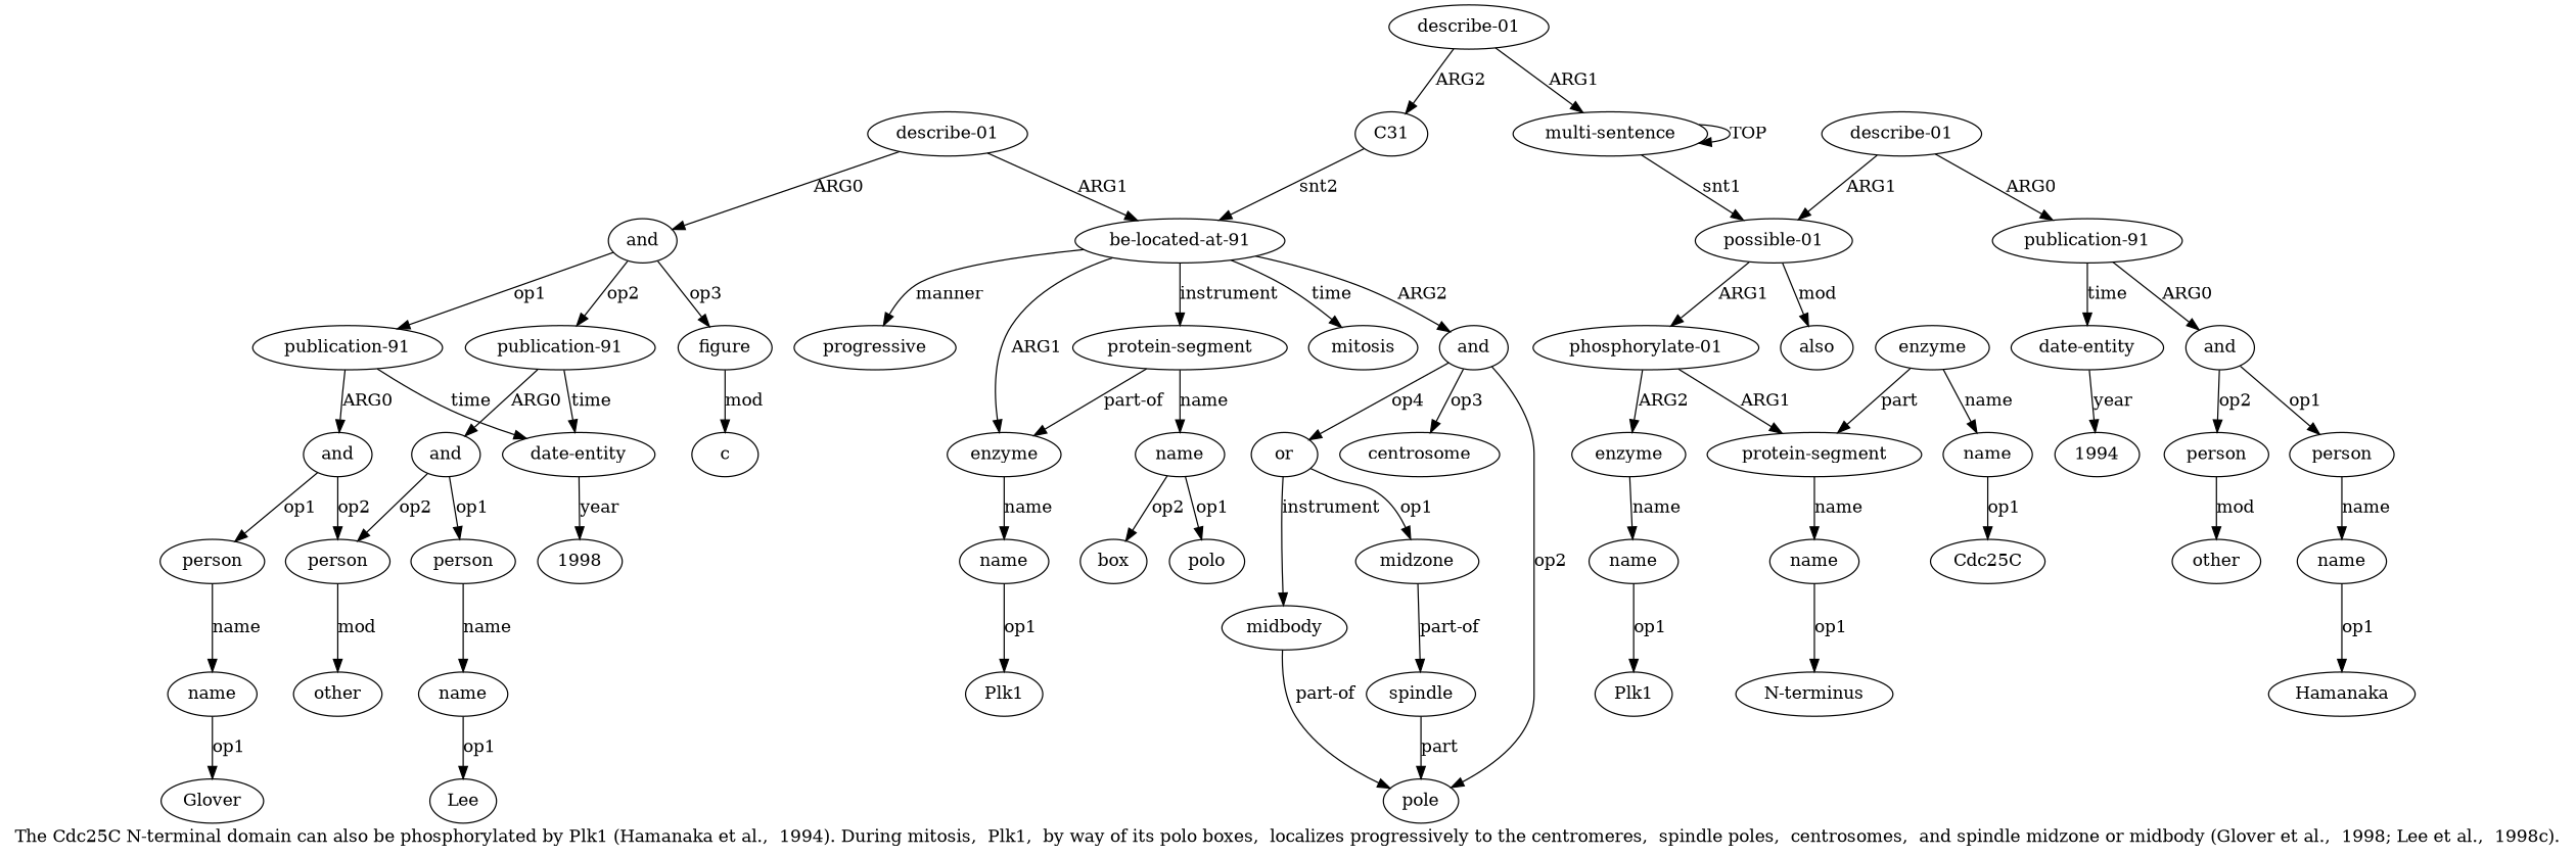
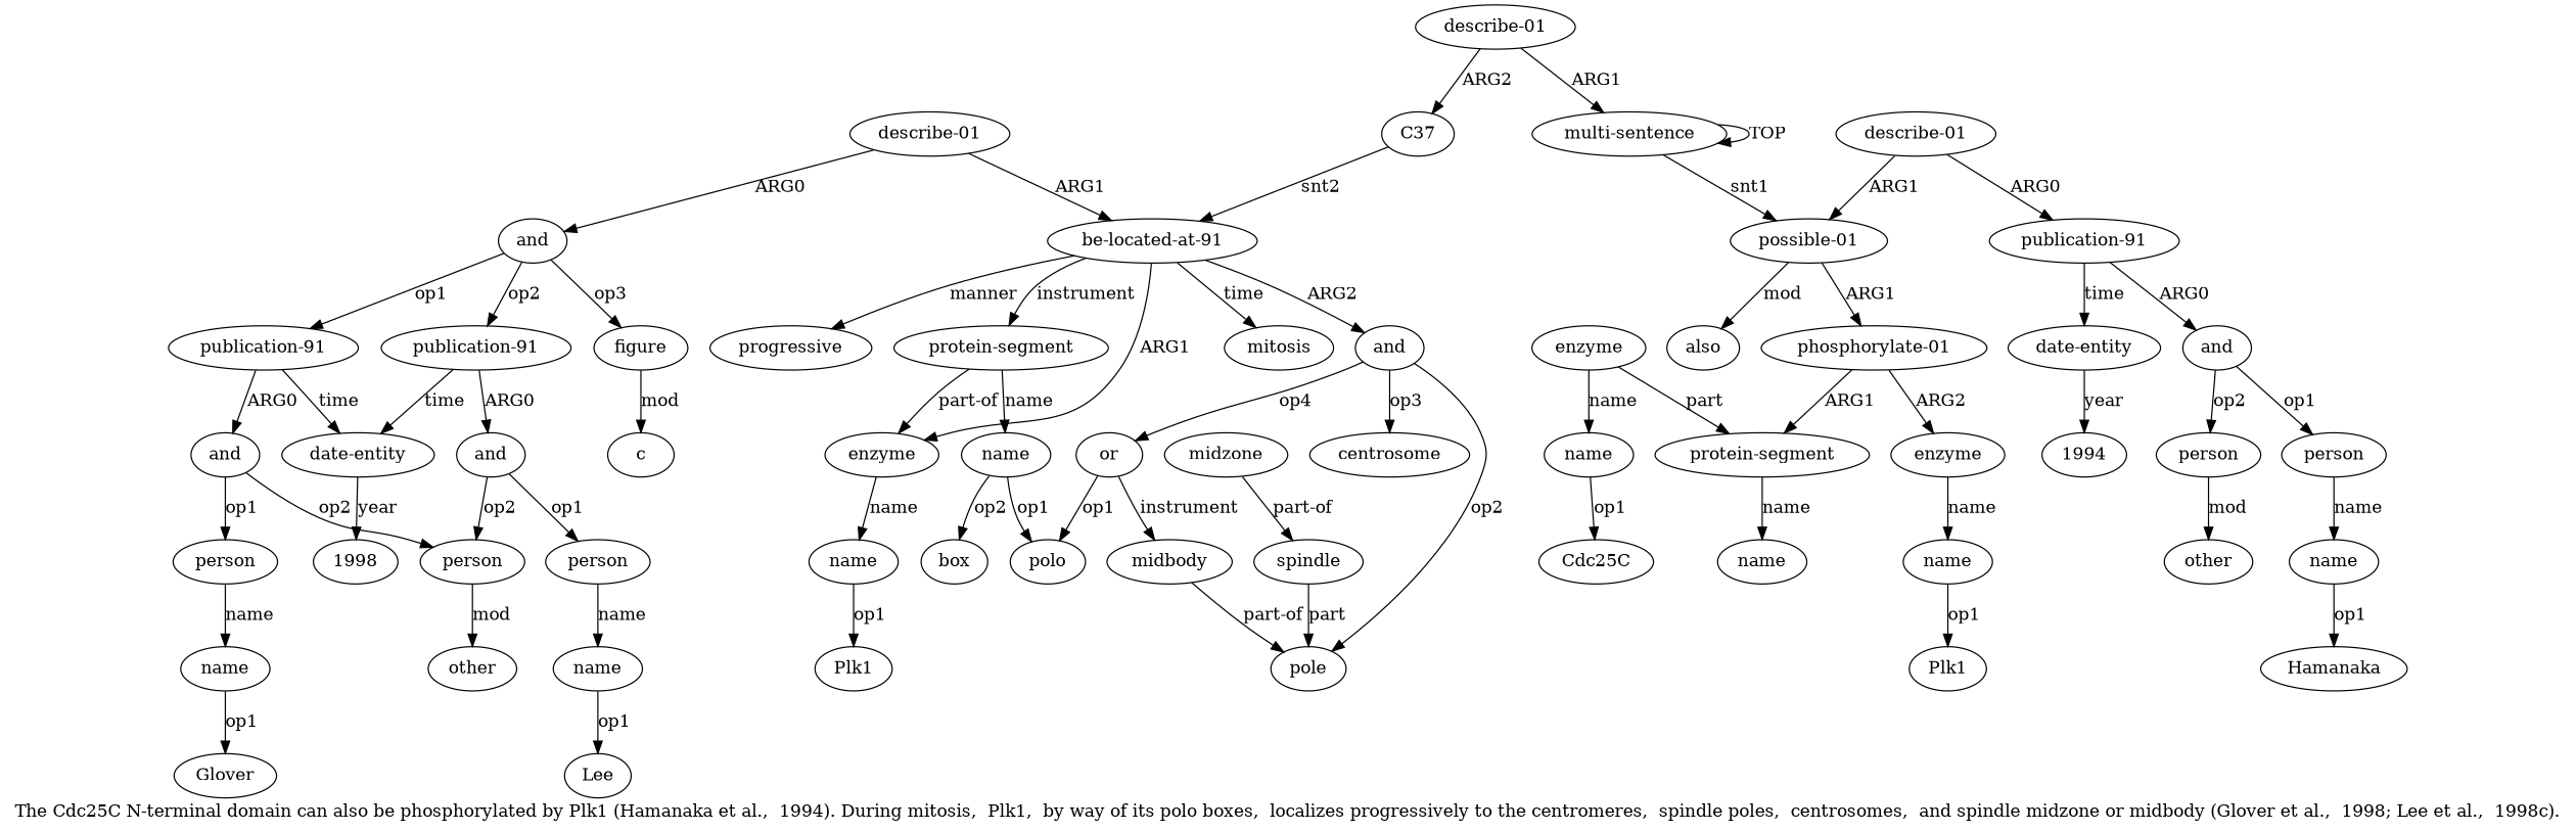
  digraph {
    label="The Cdc25C N-terminal domain can also be phosphorylated by Plk1 (Hamanaka et al.,  1994). During mitosis,  Plk1,  by way of its polo boxes,  localizes progressively to the centromeres,  spindle poles,  centrosomes,  and spindle midzone or midbody (Glover et al.,  1998; Lee et al.,  1998c)."
    node [color=black gold_ind=-1 gold_label=name test_ind=-1 test_label=name]
    edge [color=black gold_label=op1 test_label=op1]
    n1 [gold_ind=20 label=name test_ind=20]
    n2 [gold_label=Plk1 label=Plk1 test_label=Plk1]
    n3 [gold_ind=21 gold_label=and label=and test_ind=21 test_label=and]
    n4 [gold_ind=23 gold_label=pole label=pole test_ind=23 test_label=pole]
    n5 [gold_ind=25 gold_label=centrosome label=centrosome test_ind=25 test_label=centrosome]
    n6 [gold_ind=26 gold_label=or label=or test_ind=26 test_label=or]
    n7 [gold_ind=27 gold_label=midzone label=midzone test_ind=27 test_label=midzone]
    n8 [gold_ind=28 gold_label=midbody label=midbody test_ind=28 test_label=midbody]
    n9 [gold_ind=24 gold_label=spindle label=spindle test_ind=24 test_label=spindle]
    n10 [gold_ind=29 gold_label=progressive label=progressive test_ind=29 test_label=progressive]
    n11 [gold_ind=31 gold_label=and label=and test_ind=31 test_label=and]
    n12 [gold_ind=32 gold_label="publication-91" label="publication-91" test_ind=32 test_label="publication-91"]
    n13 [gold_ind=39 gold_label="publication-91" label="publication-91" test_ind=39 test_label="publication-91"]
    n14 [gold_ind=43 gold_label=figure label=figure test_ind=43 test_label=figure]
    n15 [gold_ind=33 gold_label=and label=and test_ind=33 test_label=and]
    n16 [gold_ind=38 gold_label="date-entity" label="date-entity" test_ind=38 test_label="date-entity"]
    n17 [gold_ind=40 gold_label=and label=and test_ind=40 test_label=and]
    n18 [gold_ind=44 gold_label=c label=c test_ind=44 test_label=c]
    n19 [gold_ind=36 gold_label=person label=person test_ind=36 test_label=person]
    n20 [gold_ind=34 gold_label=person label=person test_ind=34 test_label=person]
    n21 [gold_label=1998 label=1998 test_label=1998]
    n22 [gold_ind=41 gold_label=person label=person test_ind=41 test_label=person]
-   n23 [gold_label="N-terminus" label="N-terminus" test_label="N-terminus"]
    n24 [gold_label=1994 label=1994 test_label=1994]
    n25 [gold_ind=30 gold_label="describe-01" label="describe-01" test_ind=30 test_label="describe-01"]
    n26 [gold_ind=18 gold_label="be-located-at-91" label="be-located-at-91" test_ind=18 test_label="be-located-at-91"]
    n27 [gold_ind=19 gold_label=enzyme label=enzyme test_ind=19 test_label=enzyme]
    n28 [gold_ind=46 gold_label="protein-segment" label="protein-segment" test_ind=46 test_label="protein-segment"]
    n29 [gold_ind=45 gold_label=mitosis label=mitosis test_ind=45 test_label=mitosis]
    n30 [gold_ind=47 label=name test_ind=47]
    n31 [gold_ind=37 gold_label=other label=other test_ind=37 test_label=other]
    n32 [gold_ind=35 label=name test_ind=35]
    n33 [gold_label=Glover label=Glover test_label=Glover]
    n34 [gold_label=box label=box test_label=box]
    n35 [gold_label=Hamanaka label=Hamanaka test_label=Hamanaka]
    n36 [gold_label=Plk1 label=Plk1 test_label=Plk1]
    n37 [gold_ind=15 gold_label=person label=person test_ind=15 test_label=person]
    n38 [gold_ind=16 gold_label=other label=other test_ind=16 test_label=other]
    n39 [gold_ind=14 label=name test_ind=14]
    n40 [gold_ind=17 gold_label="date-entity" label="date-entity" test_ind=17 test_label="date-entity"]
    n41 [gold_ind=11 gold_label="publication-91" label="publication-91" test_ind=11 test_label="publication-91"]
    n42 [gold_ind=12 gold_label=and label=and test_ind=12 test_label=and]
    n43 [gold_ind=13 gold_label=person label=person test_ind=13 test_label=person]
    n44 [gold_ind=10 gold_label="describe-01" label="describe-01" test_ind=10 test_label="describe-01"]
    n45 [gold_ind=1 gold_label="possible-01" label="possible-01" test_ind=1 test_label="possible-01"]
    n46 [gold_ind=2 gold_label="phosphorylate-01" label="phosphorylate-01" test_ind=2 test_label="phosphorylate-01"]
    n47 [gold_ind=9 gold_label=also label=also test_ind=9 test_label=also]
    n48 [gold_ind=3 gold_label="protein-segment" label="protein-segment" test_ind=3 test_label="protein-segment"]
    n49 [gold_ind=7 gold_label=enzyme label=enzyme test_ind=7 test_label=enzyme]
    n50 [gold_ind=42 label=name test_ind=42]
    n51 [gold_label=polo label=polo test_label=polo]
    n52 [gold_ind=4 label=name test_ind=4]
    n53 [gold_ind=8 label=name test_ind=8]
    n54 [gold_ind=0 gold_label="multi-sentence" label="multi-sentence" test_ind=0 test_label="multi-sentence"]
    n55 [gold_ind=5 gold_label=enzyme label=enzyme test_ind=5 test_label=enzyme]
    n56 [gold_ind=6 label=name test_ind=6]
    n57 [gold_label=Cdc25C label=Cdc25C test_label=Cdc25C]
    n58 [gold_label=Lee label=Lee test_label=Lee]
    n59 [gold_ind=48 gold_label="describe-01" label="describe-01" test_ind=48 test_label="describe-01"]
-   n60 [gold_ind=49 gold_label=C37 label=C31 test_ind=49 test_label=C37]
+   n60 [gold_ind=49 gold_label=C37 label=C37 test_ind=49 test_label=C37]
    n1 -> n2 [label=op1]
    n3 -> n4 [gold_label=op2 label=op2 test_label=op2]
    n3 -> n5 [gold_label=op3 label=op3 test_label=op3]
    n3 -> n6 [gold_label=op4 label=op4 test_label=op4]
-   n6 -> n7 [label=op1]
+   n6 -> n51 [label=op1]
    n6 -> n8 [gold_label=op2 label=instrument test_label=op2]
    n7 -> n9 [gold_label="part-of" label="part-of" test_label="part-of"]
    n8 -> n4 [gold_label="part-of" label="part-of" test_label="part-of"]
    n9 -> n4 [gold_label=part label=part test_label=part]
    n11 -> n12 [label=op1]
    n11 -> n13 [gold_label=op2 label=op2 test_label=op2]
    n11 -> n14 [gold_label=op3 label=op3 test_label=op3]
    n12 -> n15 [gold_label=ARG0 label=ARG0 test_label=ARG0]
    n12 -> n16 [gold_label=time label=time test_label=time]
    n13 -> n16 [gold_label=time label=time test_label=time]
    n13 -> n17 [gold_label=ARG0 label=ARG0 test_label=ARG0]
    n14 -> n18 [gold_label=mod label=mod test_label=mod]
    n15 -> n19 [gold_label=op2 label=op2 test_label=op2]
    n15 -> n20 [label=op1]
    n16 -> n21 [gold_label=year label=year test_label=year]
    n17 -> n19 [gold_label=op2 label=op2 test_label=op2]
    n17 -> n22 [label=op1]
    n19 -> n31 [gold_label=mod label=mod test_label=mod]
    n20 -> n32 [gold_label=name label=name test_label=name]
    n22 -> n50 [gold_label=name label=name test_label=name]
    n25 -> n11 [gold_label=ARG0 label=ARG0 test_label=ARG0]
    n25 -> n26 [gold_label=ARG1 label=ARG1 test_label=ARG1]
    n26 -> n3 [gold_label=ARG2 label=ARG2 test_label=ARG2]
    n26 -> n10 [gold_label=manner label=manner test_label=manner]
    n26 -> n27 [gold_label=ARG1 label=ARG1 test_label=ARG1]
    n26 -> n28 [gold_label=instrument label=instrument test_label=instrument]
    n26 -> n29 [gold_label=time label=time test_label=time]
    n27 -> n1 [gold_label=name label=name test_label=name]
    n28 -> n27 [gold_label="part-of" label="part-of" test_label="part-of"]
    n28 -> n30 [gold_label=name label=name test_label=name]
    n30 -> n34 [gold_label=op2 label=op2 test_label=op2]
    n30 -> n51 [label=op1]
    n32 -> n33 [label=op1]
    n37 -> n38 [gold_label=mod label=mod test_label=mod]
    n39 -> n35 [label=op1]
    n40 -> n24 [gold_label=year label=year test_label=year]
    n41 -> n40 [gold_label=time label=time test_label=time]
    n41 -> n42 [gold_label=ARG0 label=ARG0 test_label=ARG0]
    n42 -> n37 [gold_label=op2 label=op2 test_label=op2]
    n42 -> n43 [label=op1]
    n43 -> n39 [gold_label=name label=name test_label=name]
    n44 -> n41 [gold_label=ARG0 label=ARG0 test_label=ARG0]
    n44 -> n45 [gold_label=ARG1 label=ARG1 test_label=ARG1]
    n45 -> n46 [gold_label=ARG1 label=ARG1 test_label=ARG1]
    n45 -> n47 [gold_label=mod label=mod test_label=mod]
    n46 -> n48 [gold_label=ARG1 label=ARG1 test_label=ARG1]
    n46 -> n49 [gold_label=ARG2 label=ARG2 test_label=ARG2]
    n48 -> n52 [gold_label=name label=name test_label=name]
    n49 -> n53 [gold_label=name label=name test_label=name]
    n50 -> n58 [label=op1]
-   n52 -> n23 [label=op1]
    n53 -> n36 [label=op1]
    n54 -> n45 [gold_label=snt1 label=snt1 test_label=snt1]
    n54 -> n54 [gold_label=TOP label=TOP test_label=TOP]
    n55 -> n48 [gold_label=part label=part test_label=part]
    n55 -> n56 [gold_label=name label=name test_label=name]
    n56 -> n57 [label=op1]
    n59 -> n54 [gold_label=ARG1 label=ARG1 test_label=ARG1]
    n59 -> n60 [gold_label=ARG2 label=ARG2 test_label=ARG2]
    n60 -> n26 [gold_label=snt2 label=snt2 test_label=snt2]
  }
